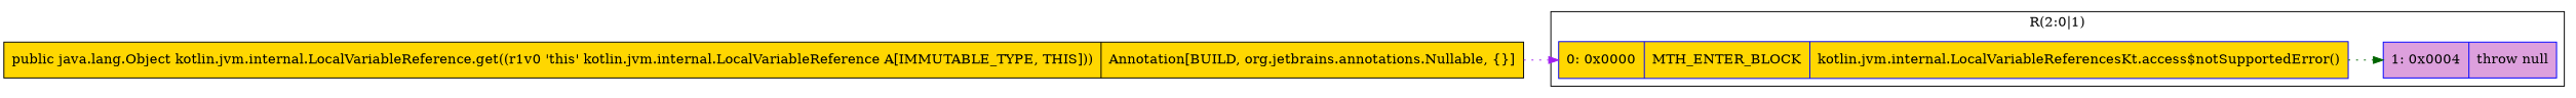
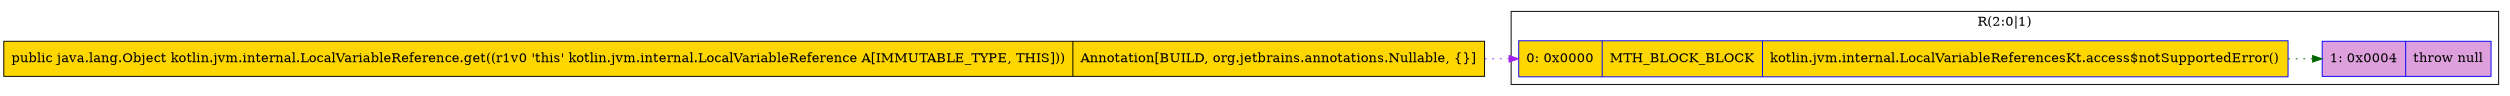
  digraph {
    rankdir=LR
    node [color=blue shape=record style=filled fillcolor=gold]
    edge [style=dotted]
-   n1 [label="{0\:\ 0x0000|MTH_ENTER_BLOCK\l|kotlin.jvm.internal.LocalVariableReferencesKt.access$notSupportedError()\l}"]
+   n1 [label="{0\:\ 0x0000|MTH_BLOCK_BLOCK\l|kotlin.jvm.internal.LocalVariableReferencesKt.access$notSupportedError()\l}"]
    n2 [label="{1\:\ 0x0004|throw null\l}" fillcolor=plum]
    n3 [label="{public java.lang.Object kotlin.jvm.internal.LocalVariableReference.get((r1v0 'this' kotlin.jvm.internal.LocalVariableReference A[IMMUTABLE_TYPE, THIS]))  | Annotation[BUILD, org.jetbrains.annotations.Nullable, \{\}]\l}" color=""]
    subgraph cluster_1 {
      label="R(2:0|1)"
      n1
      n2
    }
    n1 -> n2 [color=darkgreen]
    n3 -> n1 [color=purple]
  }
